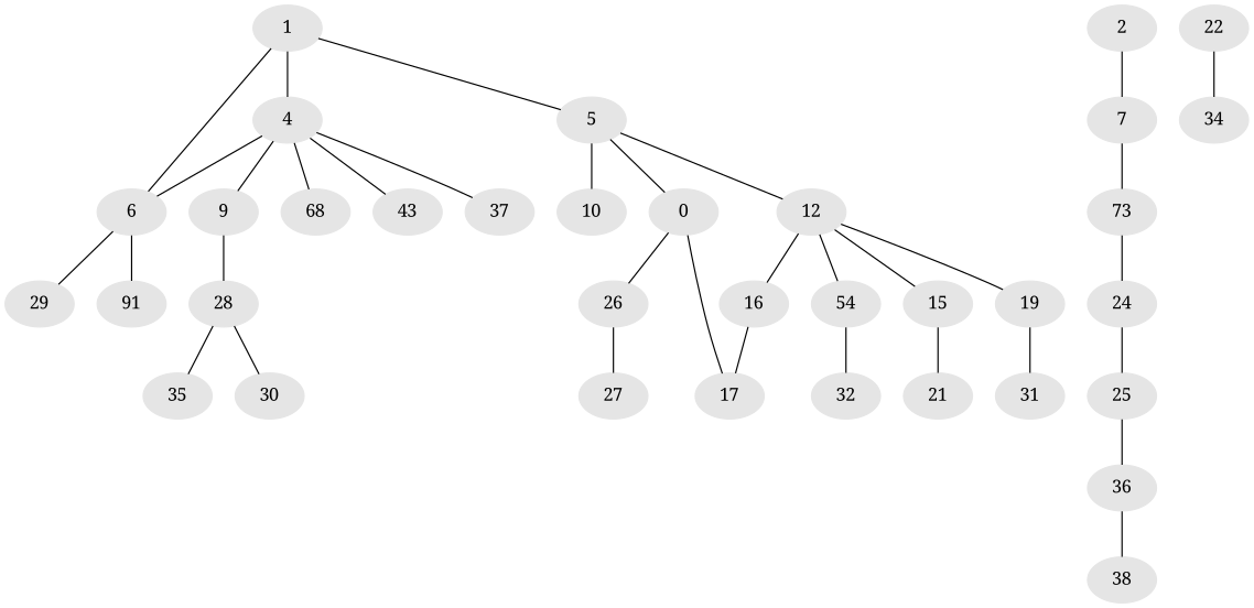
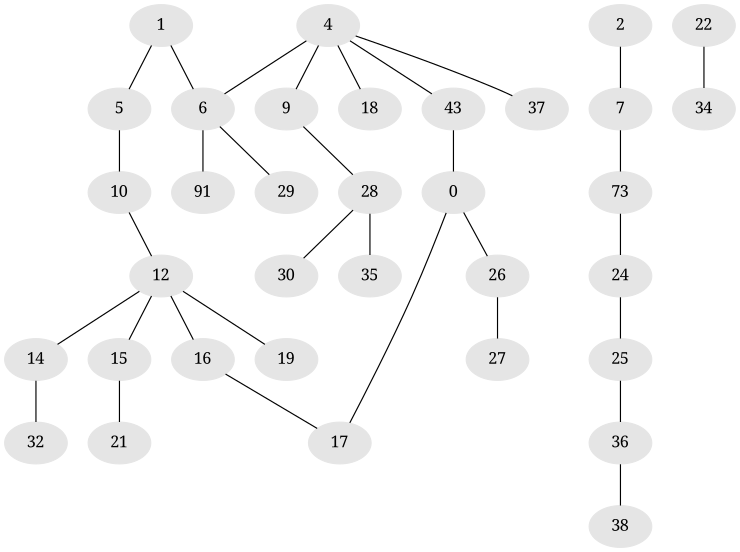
  graph {
    fontname="Noto Serif"
    node [color=gray90 fontname="Noto Serif" style=filled]
    edge [fontname="Noto Serif" weight=1.0]
    1
    4
    5
    6
    2
    7
    9
-   18 [label=68]
+   18
    n9 [label=43]
    37
    n11 [label=0]
    10
    12
    n14 [label=73]
    n15 [label=91]
    29
    28
    17
    26
-   14 [label=54]
+   14
    15
    16
    19
    24
    27
    30
    35
    32
    21
-   31
    25
    22
    34
    36
    38
-   1 -- 4
    1 -- 5
    1 -- 6
    4 -- 6 [weight=2.0]
    4 -- 9
    4 -- 18
    4 -- n9
    4 -- 37
-   5 -- n11
+   n9 -- n11
    5 -- 10 [weight=3.0]
-   5 -- 12
+   10 -- 12
    6 -- n15 [weight=2.0]
    6 -- 29
    2 -- 7
    7 -- n14
    9 -- 28
    n11 -- 17
    n11 -- 26
    12 -- 14
    12 -- 15
    12 -- 16 [weight=2.0]
    12 -- 19
    n14 -- 24
    28 -- 30
    28 -- 35
    26 -- 27 [weight=2.0]
    14 -- 32
    15 -- 21
    16 -- 17
-   19 -- 31
    24 -- 25
    25 -- 36
    22 -- 34
    36 -- 38
  }
